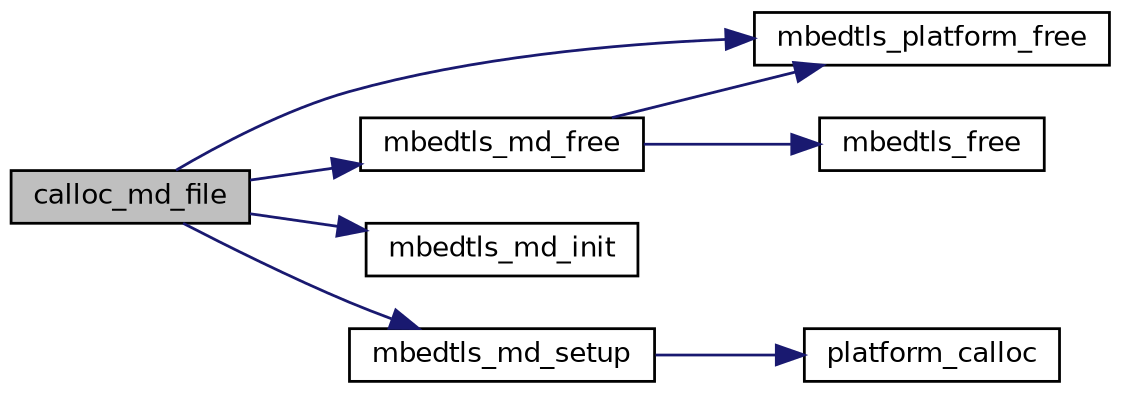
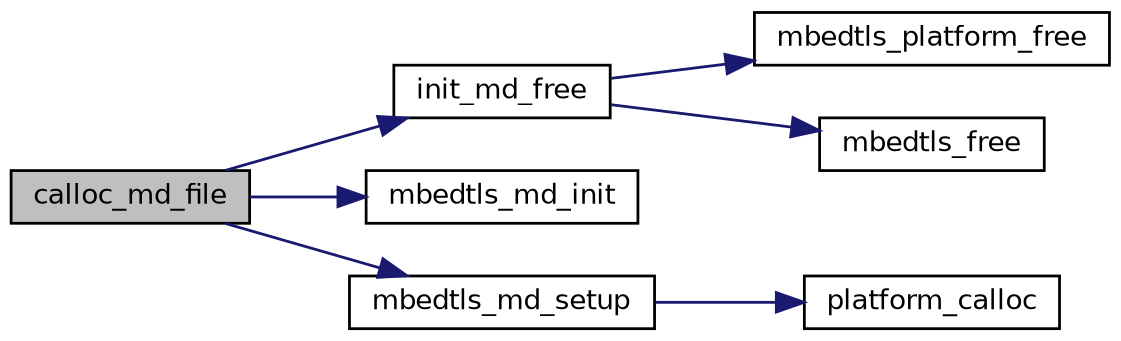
  digraph {
    rankdir=LR
    node [color=black fillcolor=white fontname=Helvetica fontsize=10 shape=record style=filled]
    edge [color=midnightblue fontname=Helvetica fontsize=10 labelfontname=Helvetica labelfontsize=10 style=solid]
    n1 [fillcolor=grey75 fontcolor=black height=0.2 label=calloc_md_file width=0.4]
-   n2 [height=0.2 label=mbedtls_md_free width=0.4]
+   n2 [height=0.2 label=init_md_free width=0.4]
    n3 [height=0.2 label=mbedtls_platform_free width=0.4]
    n4 [height=0.2 label=mbedtls_md_init width=0.4]
    n5 [height=0.2 label=mbedtls_md_setup width=0.4]
    n6 [height=0.2 label=mbedtls_free width=0.4]
    n7 [height=0.2 label=platform_calloc width=0.4]
    n1 -> n2
-   n1 -> n3
    n1 -> n4
    n1 -> n5
    n2 -> n3
    n2 -> n6
    n5 -> n7
  }
